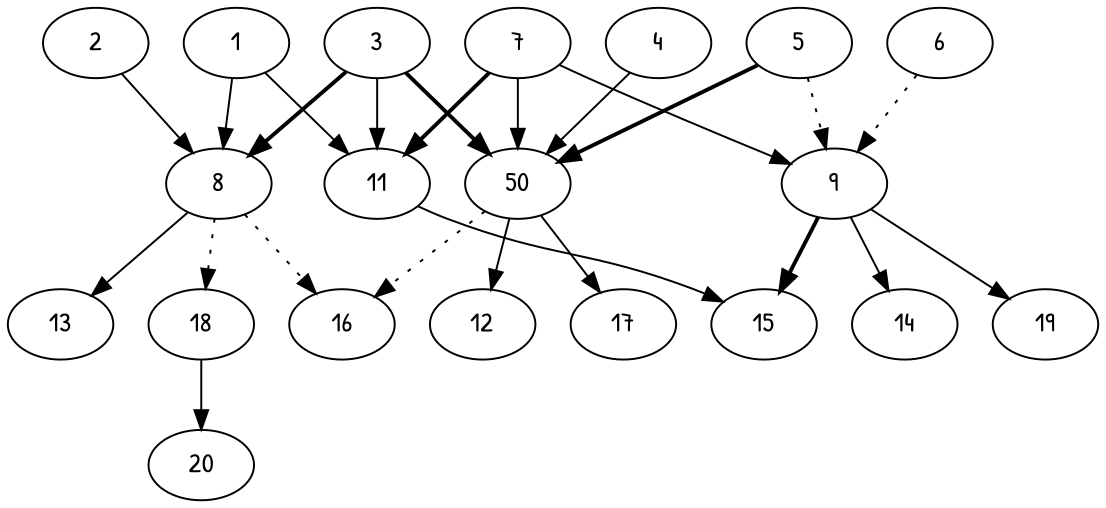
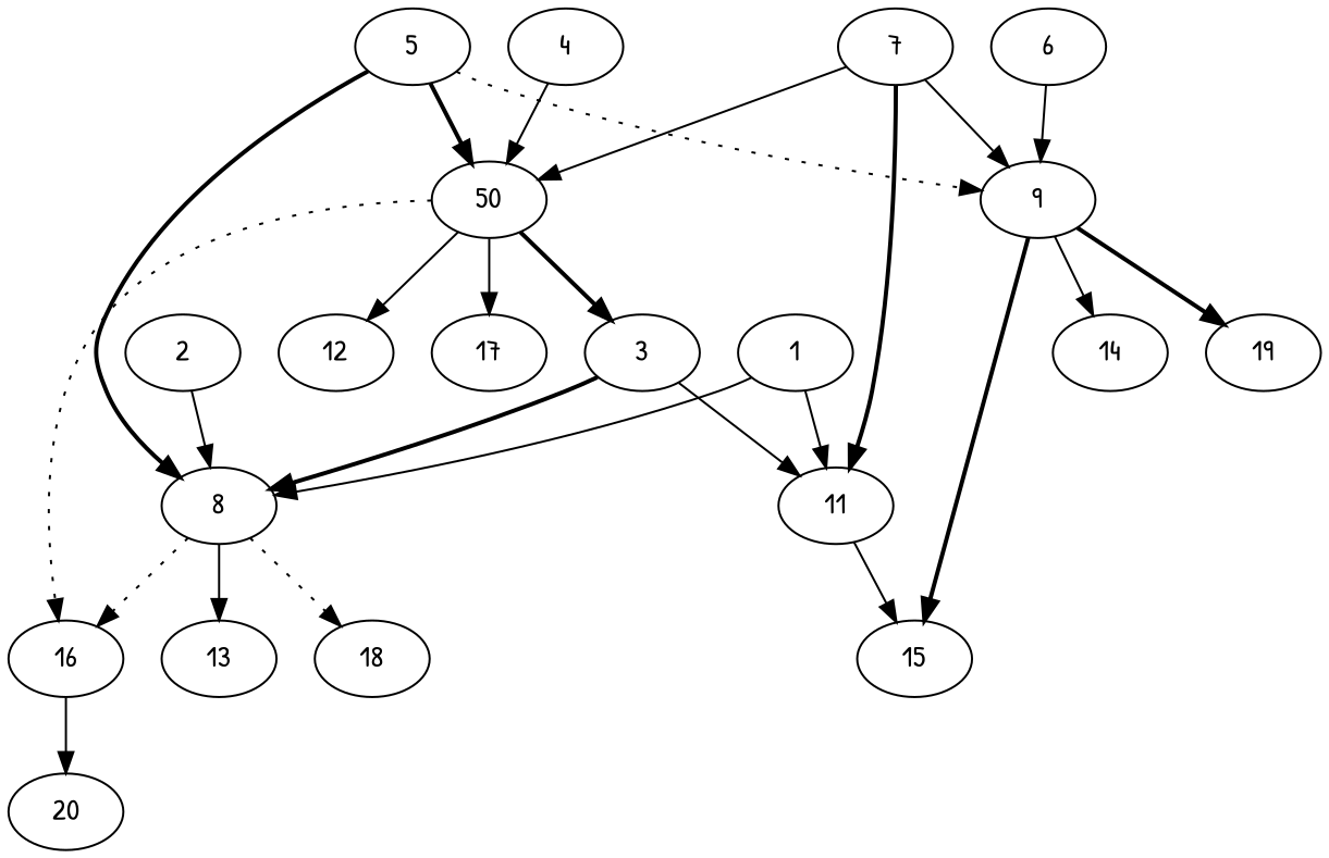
  digraph {
    fontname="Patrick Hand"
    node [alpha=0.13 fontname="Patrick Hand"]
    edge [fontname="Patrick Hand" style=solid]
    1 [alpha=0.01 expect_size=46390272]
    8 [alpha=0.20 expect_size=24258560]
    11 [alpha=0.11 expect_size=31543296]
    13 [alpha=0.17 expect_size=38931456]
    16 [alpha=0.04 expect_size=44625920]
    18 [alpha=0.19 expect_size=21114880]
    20 [alpha=0.17 expect_size=51922944]
    2 [alpha=0.02 expect_size=21085184]
    15 [alpha=0.06 expect_size=48306176]
    3 [alpha=0.14 expect_size=26584064]
    n11 [expect_size=49579008 label=50]
    12 [alpha=0.12 expect_size=34331648]
    17 [expect_size=28493824]
    4 [alpha=0.10 expect_size=14657536]
    5 [alpha=0.18 expect_size=27926528]
    9 [expect_size=17508352]
    14 [alpha=0.14 expect_size=23751680]
    19 [alpha=0.16 expect_size=20483072]
    6 [expect_size=28236800]
    7 [alpha=0.17 expect_size=49129472]
    1 -> 8
    1 -> 11
    8 -> 13
    8 -> 16 [style=dotted]
    8 -> 18 [style=dotted]
    11 -> 15
-   18 -> 20
+   16 -> 20
    2 -> 8
    3 -> 8 [style=bold]
    3 -> 11
-   3 -> n11 [style=bold]
+   n11 -> 3 [style=bold]
    n11 -> 16 [style=dotted]
    n11 -> 12
    n11 -> 17
    4 -> n11
+   5 -> 8 [style=bold]
    5 -> n11 [style=bold]
    5 -> 9 [style=dotted]
    9 -> 15 [style=bold]
    9 -> 14
-   9 -> 19
-   6 -> 9 [style=dotted]
+   9 -> 19 [style=bold]
+   6 -> 9
    7 -> 11 [style=bold]
    7 -> n11
    7 -> 9
  }
